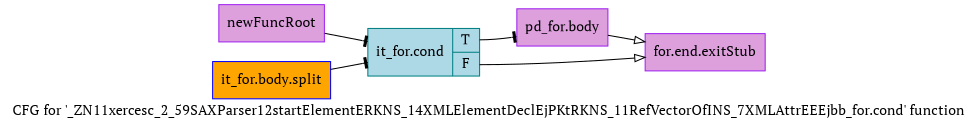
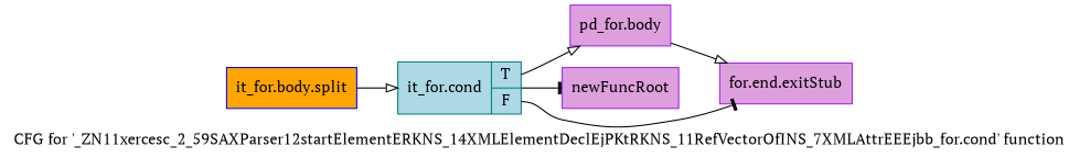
  digraph {
    fontname="PT Serif"
    label="CFG for '_ZN11xercesc_2_59SAXParser12startElementERKNS_14XMLElementDeclEjPKtRKNS_11RefVectorOfINS_7XMLAttrEEEjbb_for.cond' function"
    rankdir=LR
    node [color=purple fillcolor=plum fontname="PT Serif" shape=record style=filled]
    edge [arrowhead=onormal fontname="PT Serif"]
    n1 [label="{newFuncRoot}"]
    n2 [color=teal fillcolor=lightblue label="{it_for.cond|{<s0>T|<s1>F}}"]
    n3 [label="{for.end.exitStub}"]
    n4 [label="{pd_for.body}"]
    n5 [color=blue fillcolor=orange label="{it_for.body.split}"]
-   n1 -> n2 [arrowhead=tee]
-   n2 -> n3 [tailport=s1]
-   n2 -> n4 [arrowhead=tee tailport=s0]
+   n2 -> n1 [arrowhead=tee]
+   n2 -> n3 [arrowhead=tee tailport=s1]
+   n2 -> n4 [tailport=s0]
    n4 -> n3
-   n5 -> n2 [arrowhead=tee]
+   n5 -> n2
  }
